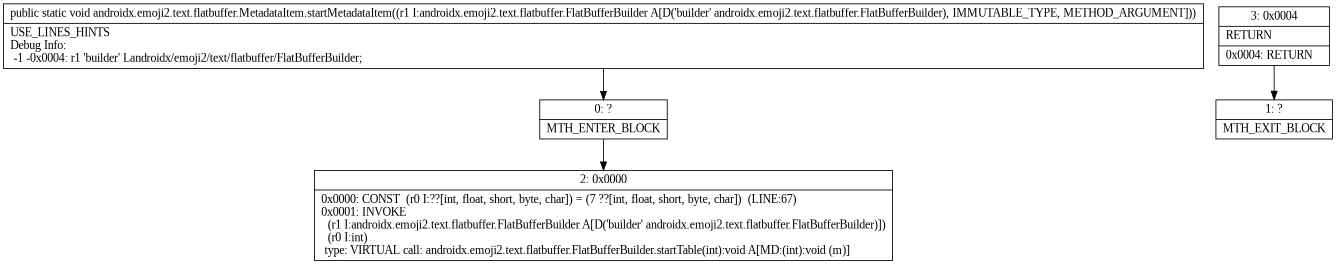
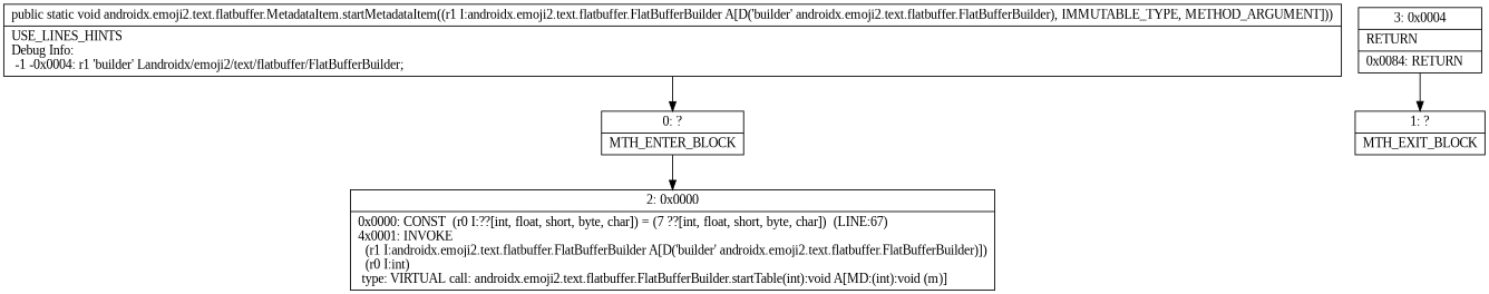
  digraph {
    fontname="Liberation Serif"
    node [fontname="Liberation Serif" shape=record]
    edge [fontname="Liberation Serif"]
    n1 [label="{0\:\ ?|MTH_ENTER_BLOCK\l}"]
-   n2 [label="{2\:\ 0x0000|0x0000: CONST  (r0 I:??[int, float, short, byte, char]) = (7 ??[int, float, short, byte, char])  (LINE:67)\l0x0001: INVOKE  \l  (r1 I:androidx.emoji2.text.flatbuffer.FlatBufferBuilder A[D('builder' androidx.emoji2.text.flatbuffer.FlatBufferBuilder)])\l  (r0 I:int)\l type: VIRTUAL call: androidx.emoji2.text.flatbuffer.FlatBufferBuilder.startTable(int):void A[MD:(int):void (m)]\l}"]
-   n3 [label="{3\:\ 0x0004|RETURN\l|0x0004: RETURN   \l}"]
+   n2 [label="{2\:\ 0x0000|0x0000: CONST  (r0 I:??[int, float, short, byte, char]) = (7 ??[int, float, short, byte, char])  (LINE:67)\l4x0001: INVOKE  \l  (r1 I:androidx.emoji2.text.flatbuffer.FlatBufferBuilder A[D('builder' androidx.emoji2.text.flatbuffer.FlatBufferBuilder)])\l  (r0 I:int)\l type: VIRTUAL call: androidx.emoji2.text.flatbuffer.FlatBufferBuilder.startTable(int):void A[MD:(int):void (m)]\l}"]
+   n3 [label="{3\:\ 0x0004|RETURN\l|0x0084: RETURN   \l}"]
    n4 [label="{1\:\ ?|MTH_EXIT_BLOCK\l}"]
    n5 [label="{public static void androidx.emoji2.text.flatbuffer.MetadataItem.startMetadataItem((r1 I:androidx.emoji2.text.flatbuffer.FlatBufferBuilder A[D('builder' androidx.emoji2.text.flatbuffer.FlatBufferBuilder), IMMUTABLE_TYPE, METHOD_ARGUMENT]))  | USE_LINES_HINTS\lDebug Info:\l  \-1 \-0x0004: r1 'builder' Landroidx\/emoji2\/text\/flatbuffer\/FlatBufferBuilder;\l}"]
    n1 -> n2
    n3 -> n4
    n5 -> n1
  }
